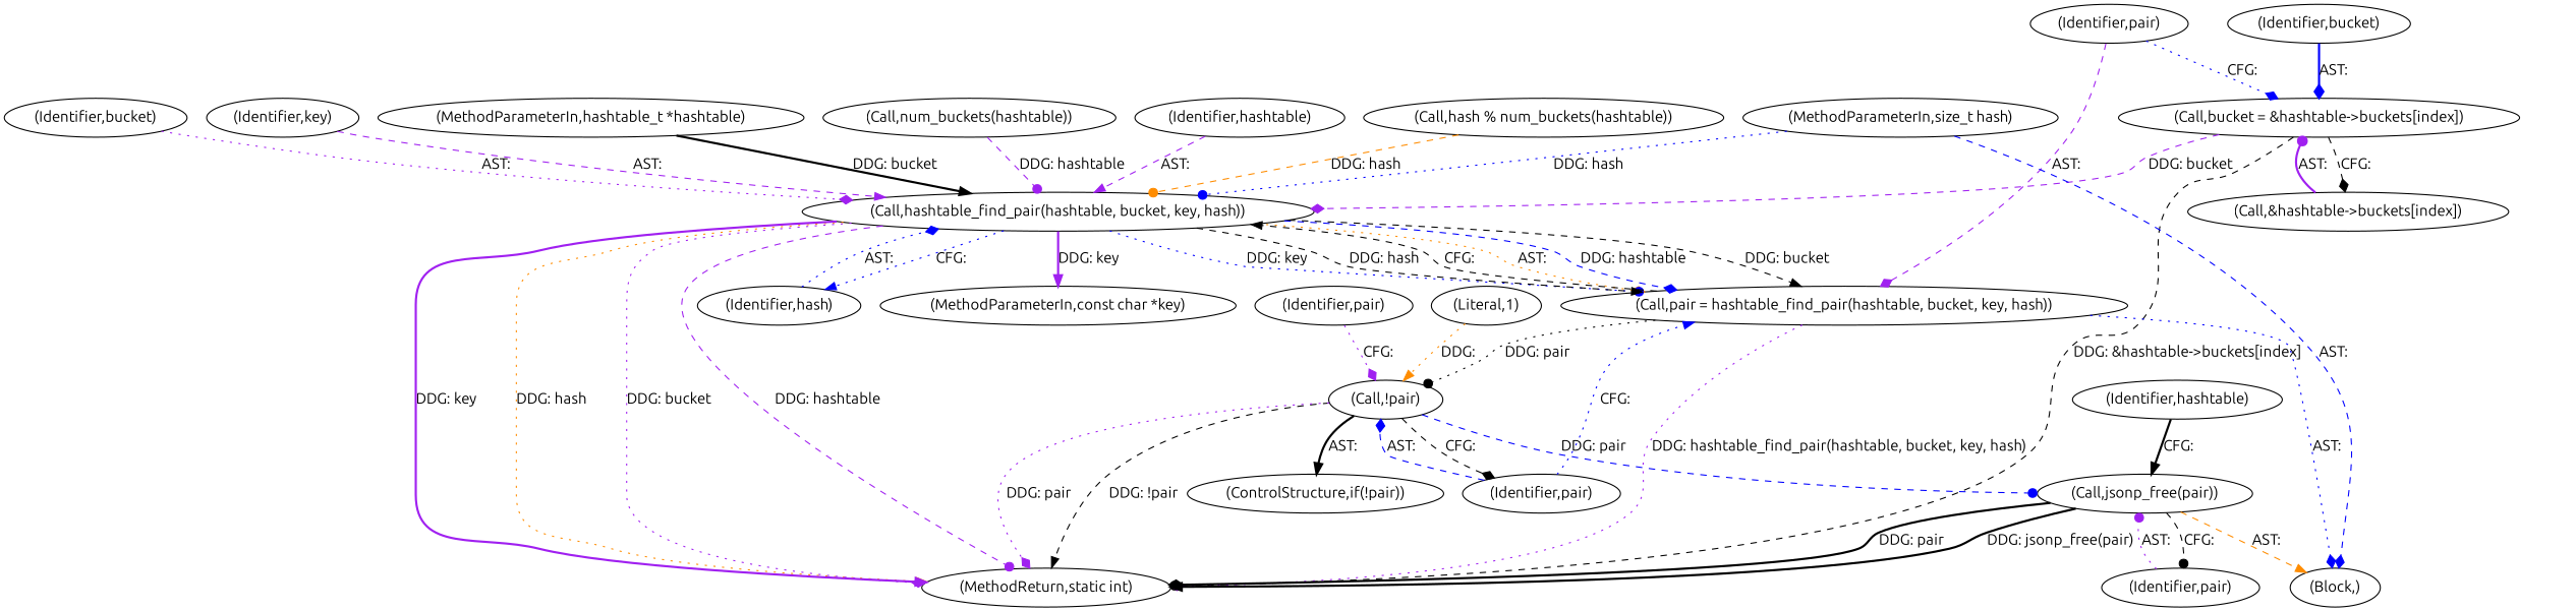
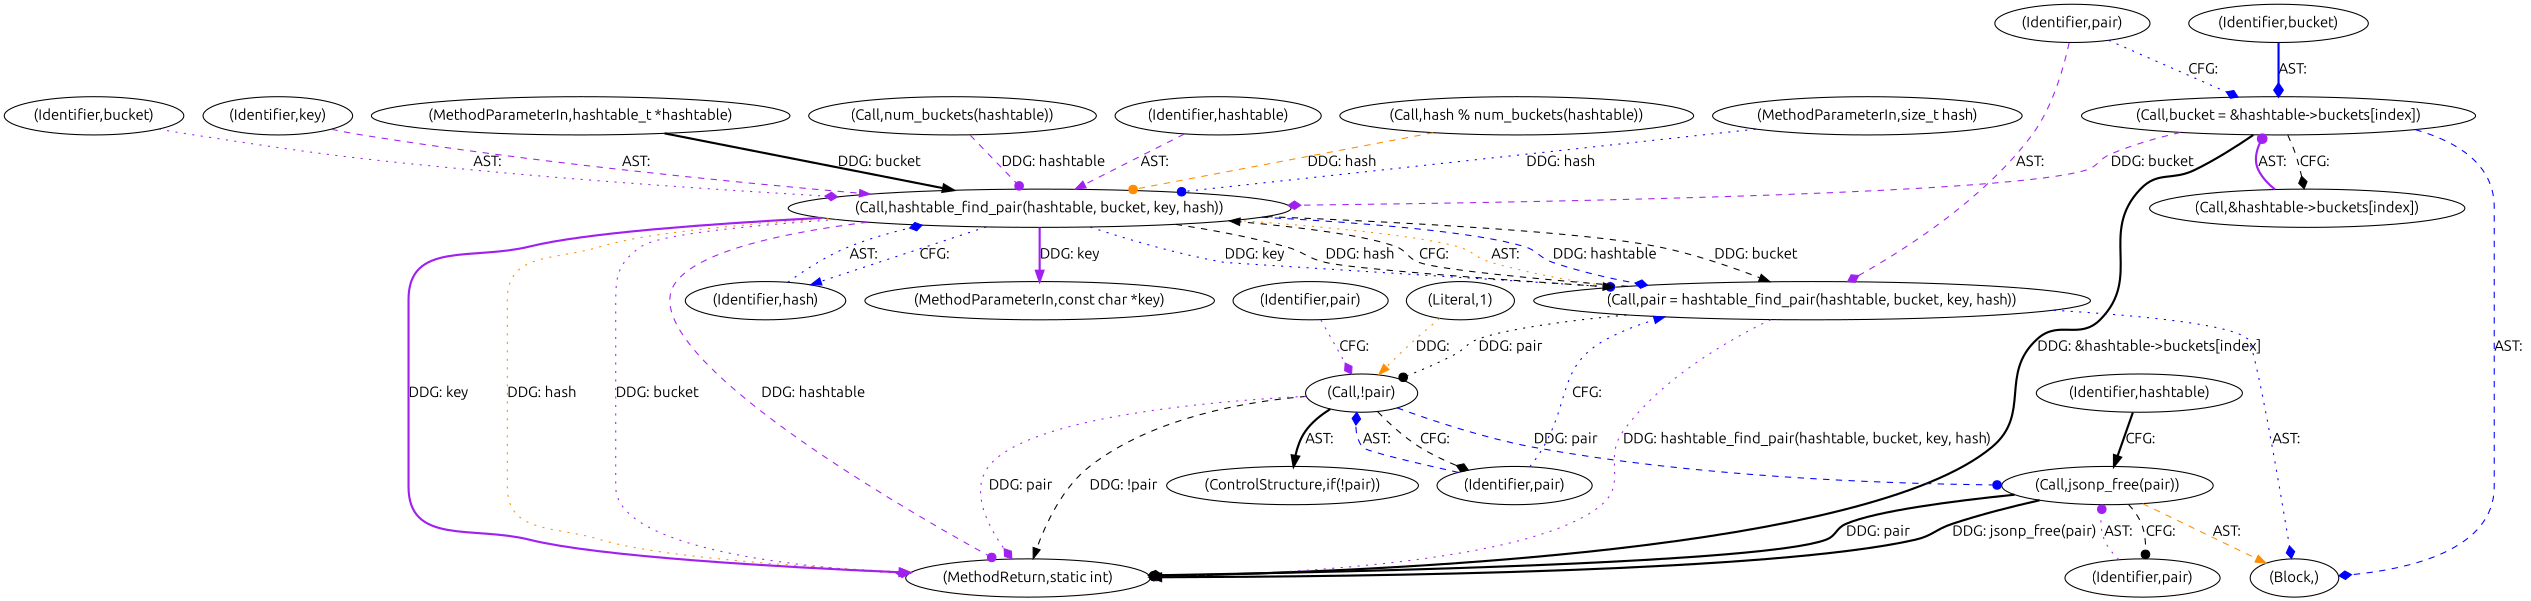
  digraph {
    fontname=Ubuntu
    node [fontname=Ubuntu]
    edge [arrowhead=diamond color=purple fontname=Ubuntu style=dashed]
    n1 [label="(Call,bucket = &hashtable->buckets[index])"]
    n2 [label="(Call,hashtable_find_pair(hashtable, bucket, key, hash))"]
    n3 [label="(Block,)"]
    n4 [label="(Call,&hashtable->buckets[index])"]
    n5 [label="(MethodReturn,static int)"]
    n6 [label="(Call,pair = hashtable_find_pair(hashtable, bucket, key, hash))"]
    n7 [label="(Identifier,hash)"]
    n8 [label="(MethodParameterIn,const char *key)"]
    n9 [label="(Call,!pair)"]
    n10 [label="(Call,jsonp_free(pair))"]
    n11 [label="(ControlStructure,if(!pair))"]
    n12 [label="(Identifier,pair)"]
    n13 [label="(Identifier,pair)"]
    n14 [label="(Identifier,bucket)"]
    n15 [label="(Identifier,key)"]
    n16 [label="(MethodParameterIn,hashtable_t *hashtable)"]
    n17 [label="(Call,num_buckets(hashtable))"]
    n18 [label="(Identifier,hashtable)"]
    n19 [label="(Identifier,hashtable)"]
    n20 [label="(Identifier,bucket)"]
    n21 [label="(Call,hash % num_buckets(hashtable))"]
    n22 [label="(Identifier,pair)"]
    n23 [label="(Literal,1)"]
    n24 [label="(Identifier,pair)"]
    n25 [label="(MethodParameterIn,size_t hash)"]
    n1 -> n2 [label="DDG: bucket"]
-   n25 -> n3 [color=blue label="AST: "]
+   n1 -> n3 [color=blue label="AST: "]
    n1 -> n4 [color=black label="CFG: "]
-   n1 -> n5 [arrowhead=dot color=black label="DDG: &hashtable->buckets[index]"]
+   n1 -> n5 [arrowhead=dot color=black label="DDG: &hashtable->buckets[index]" style=bold]
    n2 -> n5 [arrowhead=normal color=darkorange label="DDG: hash" style=dotted]
    n2 -> n5 [label="DDG: bucket" style=dotted]
    n2 -> n5 [arrowhead=dot label="DDG: hashtable"]
    n2 -> n5 [arrowhead=normal label="DDG: key" style=bold]
    n2 -> n6 [color=darkorange label="AST: " style=dotted]
    n2 -> n6 [color=blue label="DDG: hashtable"]
    n2 -> n6 [arrowhead=normal color=black label="DDG: bucket"]
    n2 -> n6 [arrowhead=dot color=blue label="DDG: key" style=dotted]
    n2 -> n6 [arrowhead=normal color=black label="DDG: hash"]
    n2 -> n7 [arrowhead=normal color=blue label="CFG: " style=dotted]
    n2 -> n8 [arrowhead=normal label="DDG: key" style=bold]
    n4 -> n1 [arrowhead=dot label="AST: " style=bold]
    n6 -> n2 [arrowhead=normal color=black label="CFG: "]
    n6 -> n3 [color=blue label="AST: " style=dotted]
    n6 -> n5 [label="DDG: hashtable_find_pair(hashtable, bucket, key, hash)" style=dotted]
    n6 -> n9 [arrowhead=dot color=black label="DDG: pair" style=dotted]
    n7 -> n2 [color=blue label="AST: " style=dotted]
    n9 -> n5 [arrowhead=normal color=black label="DDG: !pair"]
    n9 -> n5 [label="DDG: pair" style=dotted]
    n9 -> n10 [arrowhead=dot color=blue label="DDG: pair"]
    n9 -> n11 [arrowhead=normal color=black label="AST: " style=bold]
    n9 -> n12 [color=black label="CFG: "]
    n10 -> n3 [arrowhead=normal color=darkorange label="AST: "]
    n10 -> n5 [arrowhead=normal color=black label="DDG: jsonp_free(pair)" style=bold]
    n10 -> n5 [color=black label="DDG: pair" style=bold]
    n10 -> n13 [arrowhead=dot color=black label="CFG: "]
    n12 -> n6 [arrowhead=normal color=blue label="CFG: " style=dotted]
    n12 -> n9 [color=blue label="AST: "]
    n13 -> n10 [arrowhead=dot label="AST: " style=dotted]
    n14 -> n2 [label="AST: " style=dotted]
    n15 -> n2 [arrowhead=normal label="AST: "]
    n16 -> n2 [arrowhead=normal color=black label="DDG: bucket" style=bold]
    n17 -> n2 [arrowhead=dot label="DDG: hashtable"]
    n18 -> n10 [arrowhead=normal color=black label="CFG: " style=bold]
    n19 -> n2 [arrowhead=normal label="AST: "]
    n20 -> n1 [color=blue label="AST: " style=bold]
    n21 -> n2 [arrowhead=dot color=darkorange label="DDG: hash"]
    n22 -> n1 [color=blue label="CFG: " style=dotted]
    n22 -> n6 [label="AST: "]
    n23 -> n9 [arrowhead=normal color=darkorange label="DDG: " style=dotted]
    n24 -> n9 [label="CFG: " style=dotted]
    n25 -> n2 [arrowhead=dot color=blue label="DDG: hash" style=dotted]
  }
